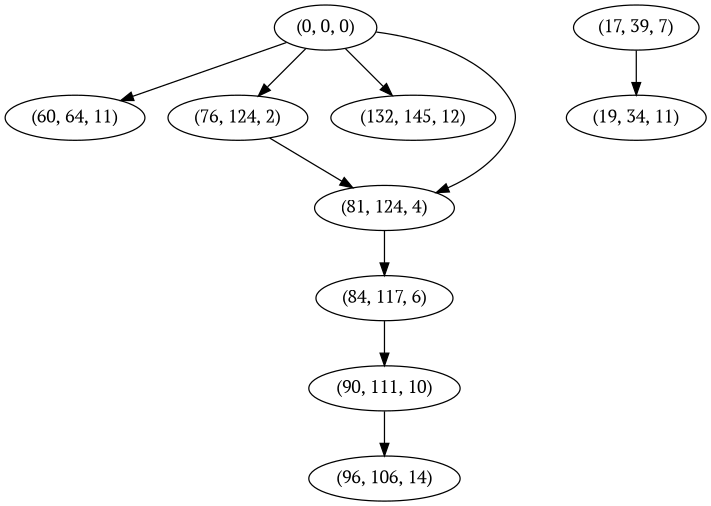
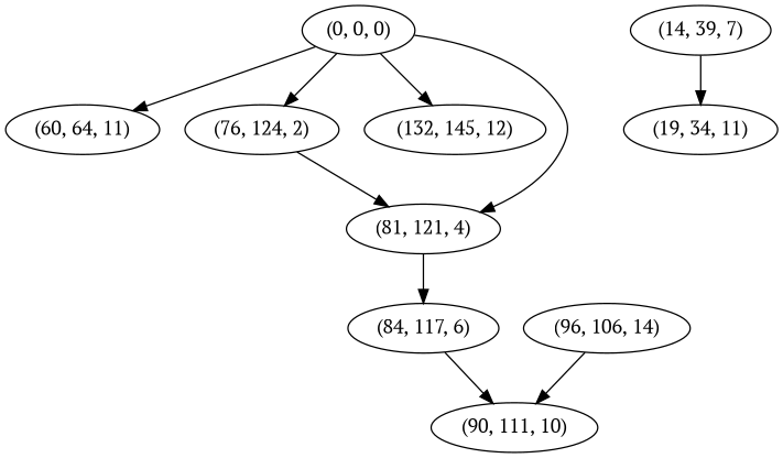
  digraph {
    fontname="PT Serif"
    node [fontname="PT Serif"]
    edge [fontname="PT Serif"]
    "(0, 0, 0)"
    "(60, 64, 11)"
    "(76, 124, 2)"
    n4 [label="(132, 145, 12)"]
-   "(81, 121, 4)" [label="(81, 124, 4)"]
-   "(14, 39, 7)" [label="(17, 39, 7)"]
+   "(81, 121, 4)"
+   "(14, 39, 7)"
    "(19, 34, 11)"
    "(84, 117, 6)"
    "(90, 111, 10)"
    "(96, 106, 14)"
    "(0, 0, 0)" -> "(60, 64, 11)"
    "(0, 0, 0)" -> "(76, 124, 2)"
    "(0, 0, 0)" -> n4
    "(0, 0, 0)" -> "(81, 121, 4)"
    "(76, 124, 2)" -> "(81, 121, 4)"
    "(81, 121, 4)" -> "(84, 117, 6)"
    "(14, 39, 7)" -> "(19, 34, 11)"
    "(84, 117, 6)" -> "(90, 111, 10)"
-   "(90, 111, 10)" -> "(96, 106, 14)"
+   "(96, 106, 14)" -> "(90, 111, 10)"
  }
